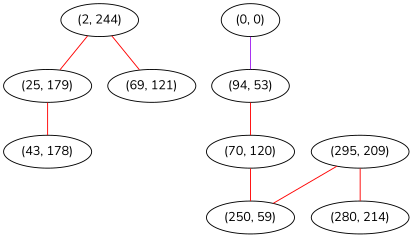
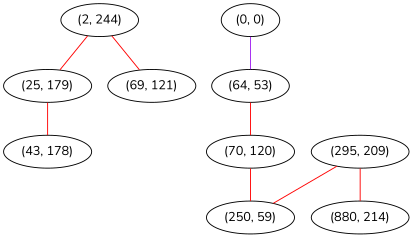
  graph {
    fontname=Nunito
    node [fontname=Nunito]
    edge [color=red fontname=Nunito weight=1]
    n1 [label="(2, 244)"]
    "(25, 179)"
    "(69, 121)"
    "(43, 178)"
    "(0, 0)"
-   "(64, 53)" [label="(94, 53)"]
+   "(64, 53)"
    "(70, 120)"
    "(250, 59)"
    "(295, 209)"
-   "(280, 214)"
+   "(280, 214)" [label="(880, 214)"]
    n1 -- "(25, 179)"
    n1 -- "(69, 121)"
    "(25, 179)" -- "(43, 178)"
    "(0, 0)" -- "(64, 53)" [color=purple weight=4]
    "(64, 53)" -- "(70, 120)"
    "(70, 120)" -- "(250, 59)"
    "(295, 209)" -- "(250, 59)"
    "(295, 209)" -- "(280, 214)"
  }
